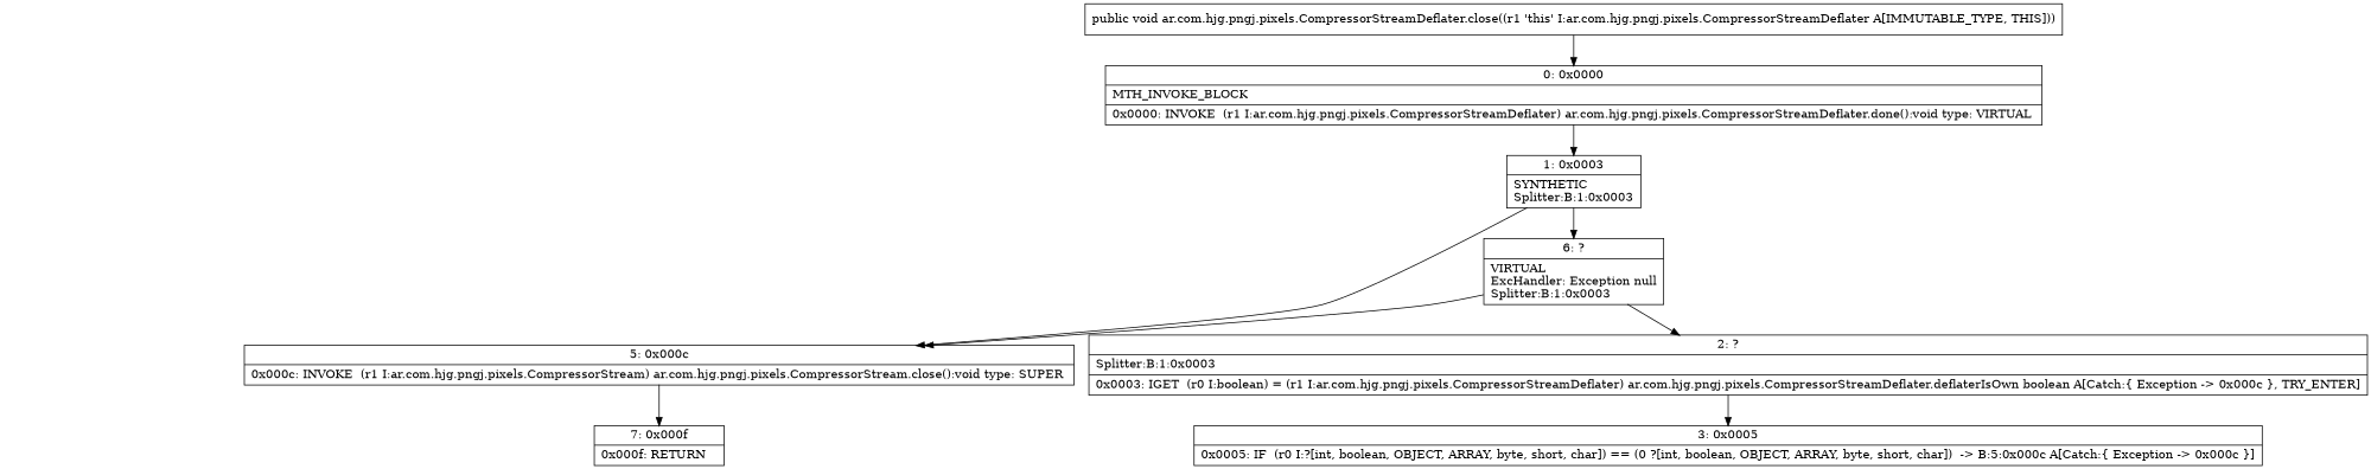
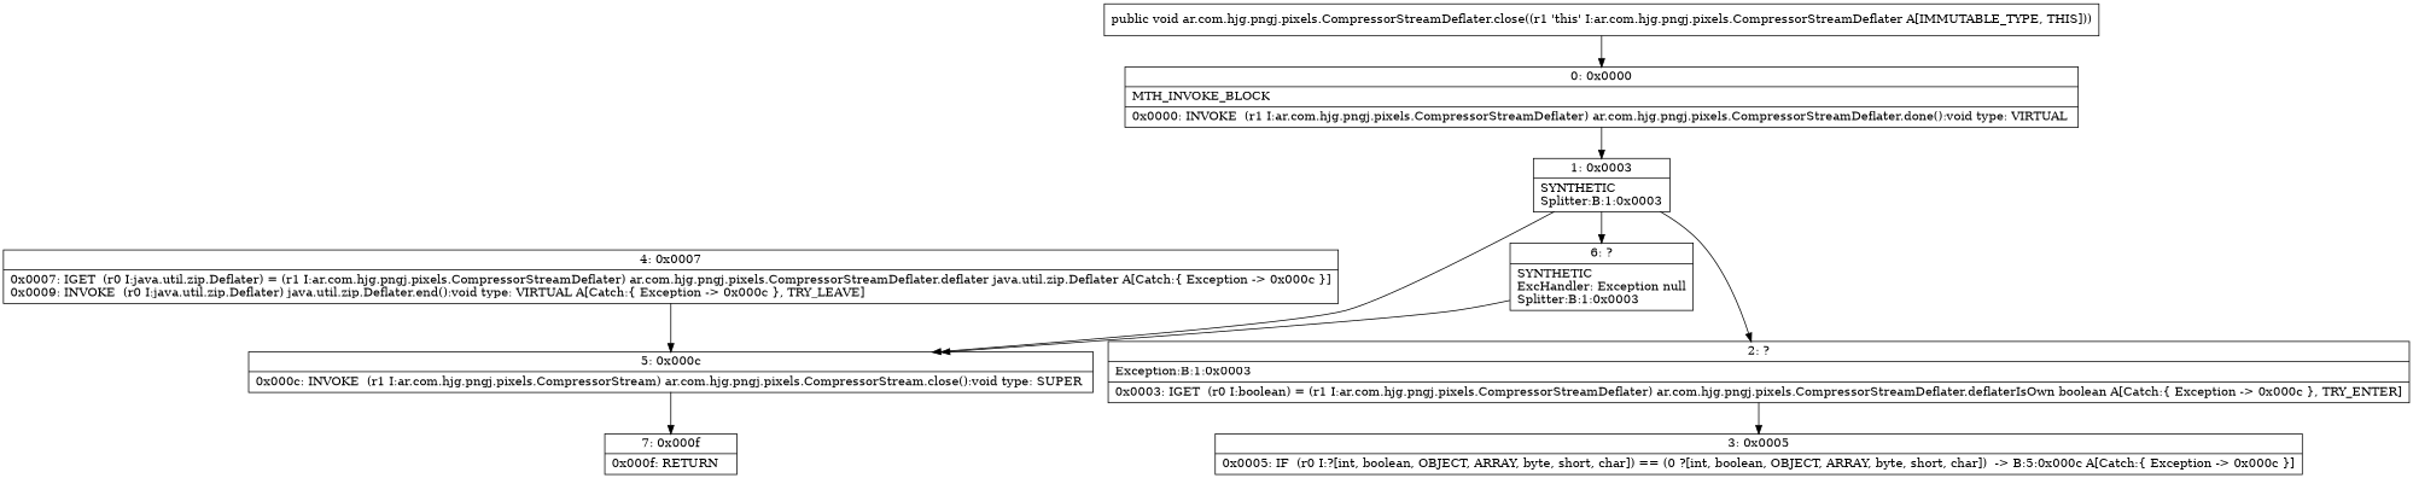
  digraph {
    node [shape=record]
    n1 [label="{0\:\ 0x0000|MTH_INVOKE_BLOCK\l|0x0000: INVOKE  (r1 I:ar.com.hjg.pngj.pixels.CompressorStreamDeflater) ar.com.hjg.pngj.pixels.CompressorStreamDeflater.done():void type: VIRTUAL \l}"]
    n2 [label="{1\:\ 0x0003|SYNTHETIC\lSplitter:B:1:0x0003\l}"]
-   n3 [label="{2\:\ ?|Splitter:B:1:0x0003\l|0x0003: IGET  (r0 I:boolean) = (r1 I:ar.com.hjg.pngj.pixels.CompressorStreamDeflater) ar.com.hjg.pngj.pixels.CompressorStreamDeflater.deflaterIsOwn boolean A[Catch:\{ Exception \-\> 0x000c \}, TRY_ENTER]\l}"]
-   n4 [label="{6\:\ ?|VIRTUAL\lExcHandler: Exception null\lSplitter:B:1:0x0003\l}"]
+   n3 [label="{2\:\ ?|Exception:B:1:0x0003\l|0x0003: IGET  (r0 I:boolean) = (r1 I:ar.com.hjg.pngj.pixels.CompressorStreamDeflater) ar.com.hjg.pngj.pixels.CompressorStreamDeflater.deflaterIsOwn boolean A[Catch:\{ Exception \-\> 0x000c \}, TRY_ENTER]\l}"]
+   n4 [label="{6\:\ ?|SYNTHETIC\lExcHandler: Exception null\lSplitter:B:1:0x0003\l}"]
    n5 [label="{5\:\ 0x000c|0x000c: INVOKE  (r1 I:ar.com.hjg.pngj.pixels.CompressorStream) ar.com.hjg.pngj.pixels.CompressorStream.close():void type: SUPER \l}"]
    n6 [label="{3\:\ 0x0005|0x0005: IF  (r0 I:?[int, boolean, OBJECT, ARRAY, byte, short, char]) == (0 ?[int, boolean, OBJECT, ARRAY, byte, short, char])  \-\> B:5:0x000c A[Catch:\{ Exception \-\> 0x000c \}]\l}"]
+   n7 [label="{4\:\ 0x0007|0x0007: IGET  (r0 I:java.util.zip.Deflater) = (r1 I:ar.com.hjg.pngj.pixels.CompressorStreamDeflater) ar.com.hjg.pngj.pixels.CompressorStreamDeflater.deflater java.util.zip.Deflater A[Catch:\{ Exception \-\> 0x000c \}]\l0x0009: INVOKE  (r0 I:java.util.zip.Deflater) java.util.zip.Deflater.end():void type: VIRTUAL A[Catch:\{ Exception \-\> 0x000c \}, TRY_LEAVE]\l}"]
    n8 [label="{7\:\ 0x000f|0x000f: RETURN   \l}"]
    n9 [label="{public void ar.com.hjg.pngj.pixels.CompressorStreamDeflater.close((r1 'this' I:ar.com.hjg.pngj.pixels.CompressorStreamDeflater A[IMMUTABLE_TYPE, THIS])) }"]
    n1 -> n2
-   n4 -> n3
+   n2 -> n3
    n2 -> n4
    n2 -> n5
    n3 -> n6
    n4 -> n5
    n5 -> n8
+   n7 -> n5
    n9 -> n1
  }
